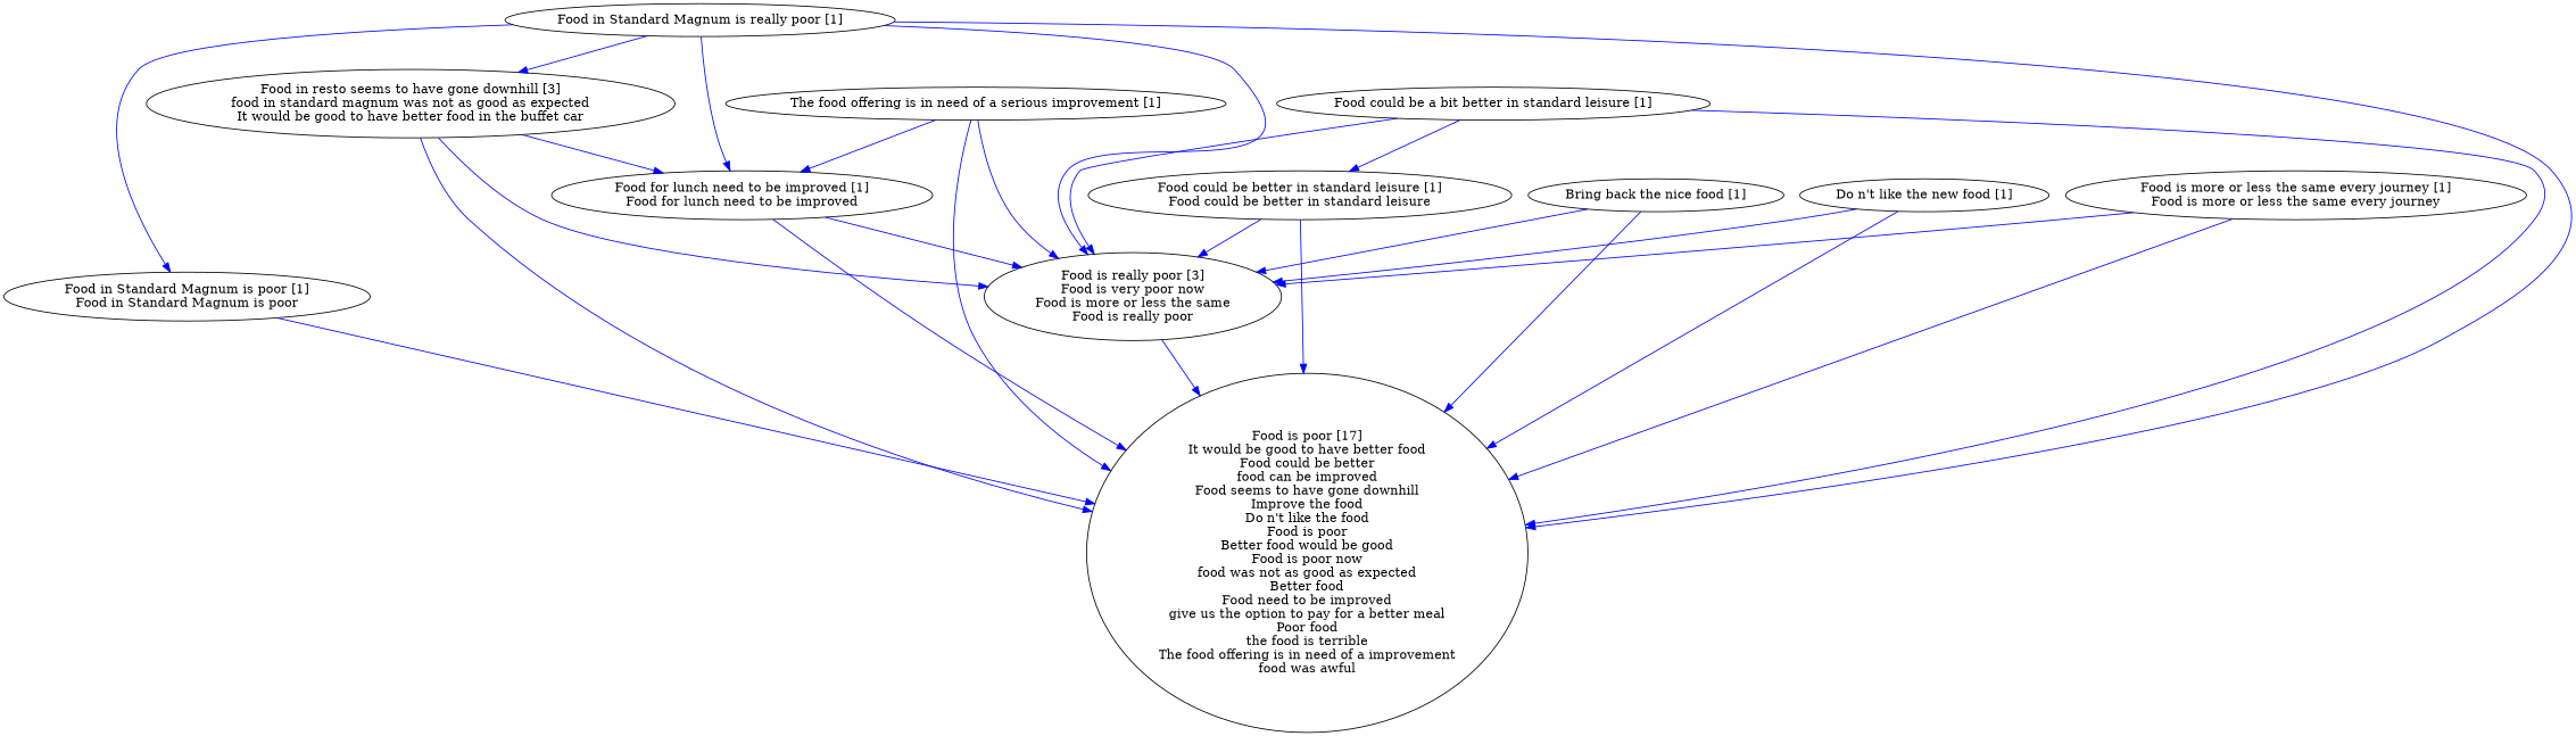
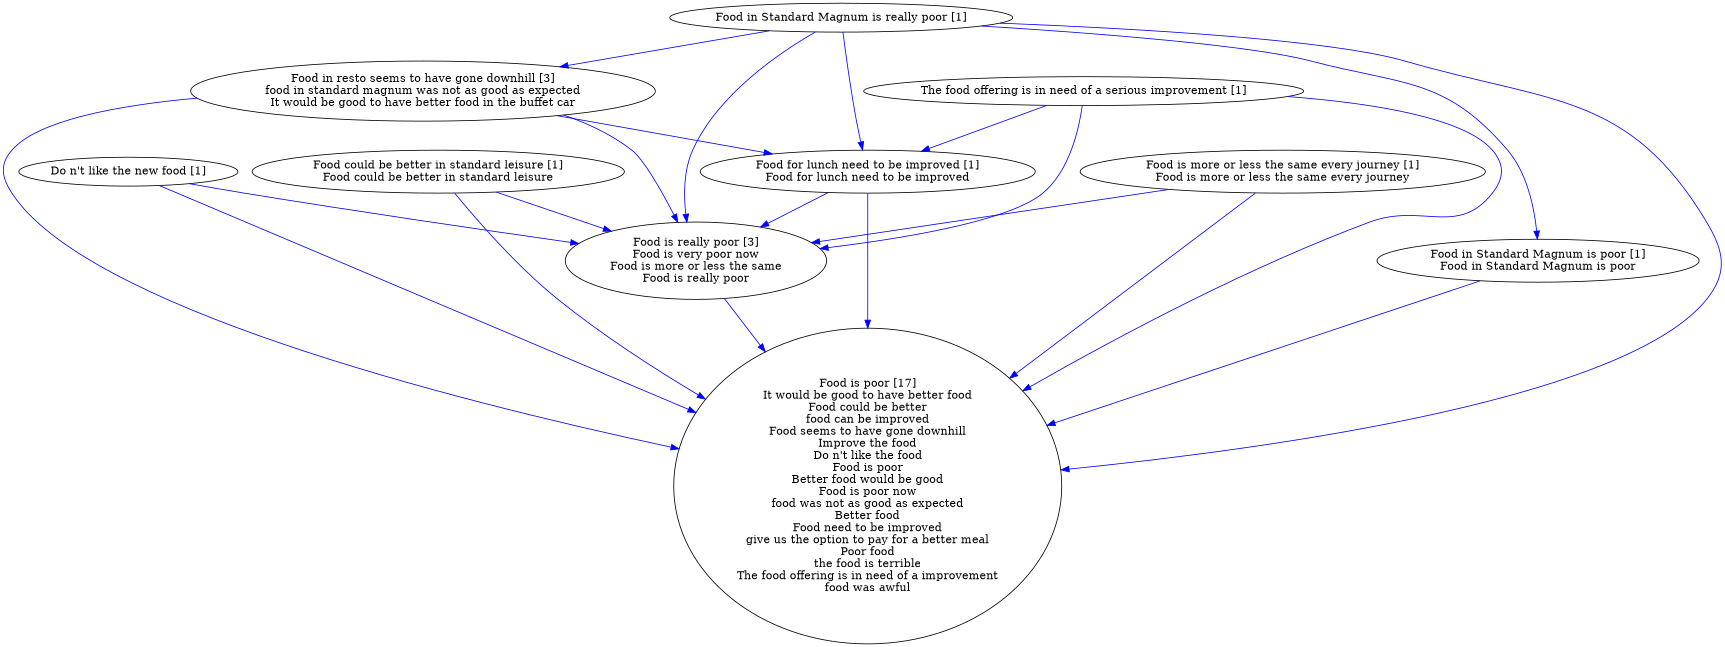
  digraph {
    edge [color=blue]
    "Food is really poor [3]\nFood is very poor now\nFood is more or less the same\nFood is really poor"
    "Food is poor [17]\nIt would be good to have better food\nFood could be better\nfood can be improved\nFood seems to have gone downhill\nImprove the food\nDo n't like the food\nFood is poor\nBetter food would be good\nFood is poor now\nfood was not as good as expected\nBetter food\nFood need to be improved\ngive us the option to pay for a better meal\nPoor food\nthe food is terrible\nThe food offering is in need of a improvement\nfood was awful"
    "Food in resto seems to have gone downhill [3]\nfood in standard magnum was not as good as expected\nIt would be good to have better food in the buffet car"
    "Food for lunch need to be improved [1]\nFood for lunch need to be improved"
-   "Bring back the nice food [1]"
    "Do n't like the new food [1]"
-   "Food could be a bit better in standard leisure [1]"
    "Food could be better in standard leisure [1]\nFood could be better in standard leisure"
    "Food in Standard Magnum is really poor [1]"
    "Food in Standard Magnum is poor [1]\nFood in Standard Magnum is poor"
    "Food is more or less the same every journey [1]\nFood is more or less the same every journey"
    "The food offering is in need of a serious improvement [1]"
    "Food is really poor [3]\nFood is very poor now\nFood is more or less the same\nFood is really poor" -> "Food is poor [17]\nIt would be good to have better food\nFood could be better\nfood can be improved\nFood seems to have gone downhill\nImprove the food\nDo n't like the food\nFood is poor\nBetter food would be good\nFood is poor now\nfood was not as good as expected\nBetter food\nFood need to be improved\ngive us the option to pay for a better meal\nPoor food\nthe food is terrible\nThe food offering is in need of a improvement\nfood was awful"
    "Food in resto seems to have gone downhill [3]\nfood in standard magnum was not as good as expected\nIt would be good to have better food in the buffet car" -> "Food is really poor [3]\nFood is very poor now\nFood is more or less the same\nFood is really poor"
    "Food in resto seems to have gone downhill [3]\nfood in standard magnum was not as good as expected\nIt would be good to have better food in the buffet car" -> "Food is poor [17]\nIt would be good to have better food\nFood could be better\nfood can be improved\nFood seems to have gone downhill\nImprove the food\nDo n't like the food\nFood is poor\nBetter food would be good\nFood is poor now\nfood was not as good as expected\nBetter food\nFood need to be improved\ngive us the option to pay for a better meal\nPoor food\nthe food is terrible\nThe food offering is in need of a improvement\nfood was awful"
    "Food in resto seems to have gone downhill [3]\nfood in standard magnum was not as good as expected\nIt would be good to have better food in the buffet car" -> "Food for lunch need to be improved [1]\nFood for lunch need to be improved"
    "Food for lunch need to be improved [1]\nFood for lunch need to be improved" -> "Food is really poor [3]\nFood is very poor now\nFood is more or less the same\nFood is really poor"
    "Food for lunch need to be improved [1]\nFood for lunch need to be improved" -> "Food is poor [17]\nIt would be good to have better food\nFood could be better\nfood can be improved\nFood seems to have gone downhill\nImprove the food\nDo n't like the food\nFood is poor\nBetter food would be good\nFood is poor now\nfood was not as good as expected\nBetter food\nFood need to be improved\ngive us the option to pay for a better meal\nPoor food\nthe food is terrible\nThe food offering is in need of a improvement\nfood was awful"
-   "Bring back the nice food [1]" -> "Food is really poor [3]\nFood is very poor now\nFood is more or less the same\nFood is really poor"
-   "Bring back the nice food [1]" -> "Food is poor [17]\nIt would be good to have better food\nFood could be better\nfood can be improved\nFood seems to have gone downhill\nImprove the food\nDo n't like the food\nFood is poor\nBetter food would be good\nFood is poor now\nfood was not as good as expected\nBetter food\nFood need to be improved\ngive us the option to pay for a better meal\nPoor food\nthe food is terrible\nThe food offering is in need of a improvement\nfood was awful"
    "Do n't like the new food [1]" -> "Food is really poor [3]\nFood is very poor now\nFood is more or less the same\nFood is really poor"
    "Do n't like the new food [1]" -> "Food is poor [17]\nIt would be good to have better food\nFood could be better\nfood can be improved\nFood seems to have gone downhill\nImprove the food\nDo n't like the food\nFood is poor\nBetter food would be good\nFood is poor now\nfood was not as good as expected\nBetter food\nFood need to be improved\ngive us the option to pay for a better meal\nPoor food\nthe food is terrible\nThe food offering is in need of a improvement\nfood was awful"
-   "Food could be a bit better in standard leisure [1]" -> "Food is really poor [3]\nFood is very poor now\nFood is more or less the same\nFood is really poor"
-   "Food could be a bit better in standard leisure [1]" -> "Food is poor [17]\nIt would be good to have better food\nFood could be better\nfood can be improved\nFood seems to have gone downhill\nImprove the food\nDo n't like the food\nFood is poor\nBetter food would be good\nFood is poor now\nfood was not as good as expected\nBetter food\nFood need to be improved\ngive us the option to pay for a better meal\nPoor food\nthe food is terrible\nThe food offering is in need of a improvement\nfood was awful"
-   "Food could be a bit better in standard leisure [1]" -> "Food could be better in standard leisure [1]\nFood could be better in standard leisure"
    "Food could be better in standard leisure [1]\nFood could be better in standard leisure" -> "Food is really poor [3]\nFood is very poor now\nFood is more or less the same\nFood is really poor"
    "Food could be better in standard leisure [1]\nFood could be better in standard leisure" -> "Food is poor [17]\nIt would be good to have better food\nFood could be better\nfood can be improved\nFood seems to have gone downhill\nImprove the food\nDo n't like the food\nFood is poor\nBetter food would be good\nFood is poor now\nfood was not as good as expected\nBetter food\nFood need to be improved\ngive us the option to pay for a better meal\nPoor food\nthe food is terrible\nThe food offering is in need of a improvement\nfood was awful"
    "Food in Standard Magnum is really poor [1]" -> "Food is really poor [3]\nFood is very poor now\nFood is more or less the same\nFood is really poor"
    "Food in Standard Magnum is really poor [1]" -> "Food is poor [17]\nIt would be good to have better food\nFood could be better\nfood can be improved\nFood seems to have gone downhill\nImprove the food\nDo n't like the food\nFood is poor\nBetter food would be good\nFood is poor now\nfood was not as good as expected\nBetter food\nFood need to be improved\ngive us the option to pay for a better meal\nPoor food\nthe food is terrible\nThe food offering is in need of a improvement\nfood was awful"
    "Food in Standard Magnum is really poor [1]" -> "Food in resto seems to have gone downhill [3]\nfood in standard magnum was not as good as expected\nIt would be good to have better food in the buffet car"
    "Food in Standard Magnum is really poor [1]" -> "Food for lunch need to be improved [1]\nFood for lunch need to be improved"
    "Food in Standard Magnum is really poor [1]" -> "Food in Standard Magnum is poor [1]\nFood in Standard Magnum is poor"
    "Food in Standard Magnum is poor [1]\nFood in Standard Magnum is poor" -> "Food is poor [17]\nIt would be good to have better food\nFood could be better\nfood can be improved\nFood seems to have gone downhill\nImprove the food\nDo n't like the food\nFood is poor\nBetter food would be good\nFood is poor now\nfood was not as good as expected\nBetter food\nFood need to be improved\ngive us the option to pay for a better meal\nPoor food\nthe food is terrible\nThe food offering is in need of a improvement\nfood was awful"
    "Food is more or less the same every journey [1]\nFood is more or less the same every journey" -> "Food is really poor [3]\nFood is very poor now\nFood is more or less the same\nFood is really poor"
    "Food is more or less the same every journey [1]\nFood is more or less the same every journey" -> "Food is poor [17]\nIt would be good to have better food\nFood could be better\nfood can be improved\nFood seems to have gone downhill\nImprove the food\nDo n't like the food\nFood is poor\nBetter food would be good\nFood is poor now\nfood was not as good as expected\nBetter food\nFood need to be improved\ngive us the option to pay for a better meal\nPoor food\nthe food is terrible\nThe food offering is in need of a improvement\nfood was awful"
    "The food offering is in need of a serious improvement [1]" -> "Food is really poor [3]\nFood is very poor now\nFood is more or less the same\nFood is really poor"
    "The food offering is in need of a serious improvement [1]" -> "Food is poor [17]\nIt would be good to have better food\nFood could be better\nfood can be improved\nFood seems to have gone downhill\nImprove the food\nDo n't like the food\nFood is poor\nBetter food would be good\nFood is poor now\nfood was not as good as expected\nBetter food\nFood need to be improved\ngive us the option to pay for a better meal\nPoor food\nthe food is terrible\nThe food offering is in need of a improvement\nfood was awful"
    "The food offering is in need of a serious improvement [1]" -> "Food for lunch need to be improved [1]\nFood for lunch need to be improved"
  }
